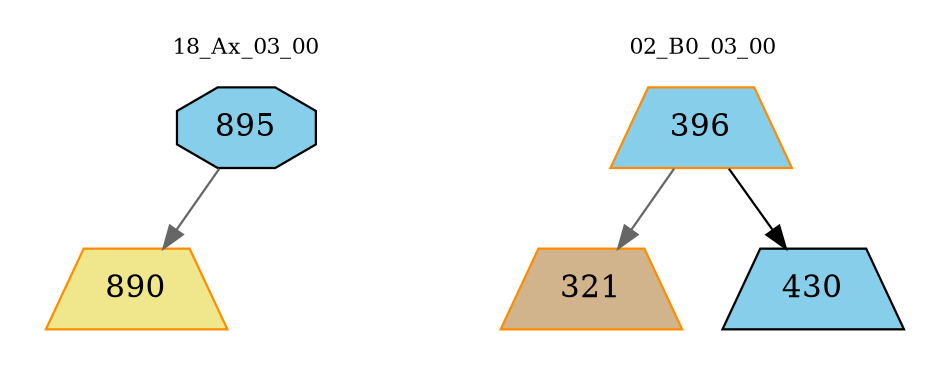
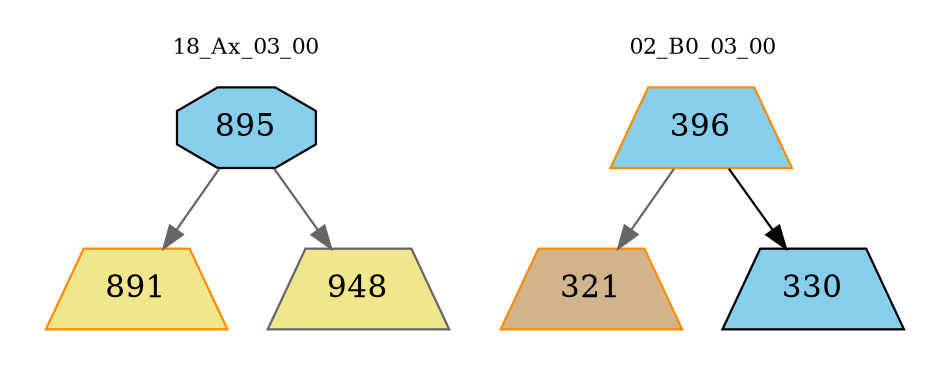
  digraph {
    node [color=darkorange fillcolor=skyblue shape=trapezium style=filled]
    edge [color=gray40]
    n1 [color=black label=895 shape=octagon]
-   n2 [fillcolor=khaki label=890]
+   n2 [fillcolor=khaki label=891]
+   n3 [color=gray40 fillcolor=khaki label=948]
    n4 [label=396]
    n5 [fillcolor=tan label=321]
-   n6 [color=black label=430]
+   n6 [color=black label=330]
    subgraph cluster_1 {
      color=white
      fontsize=10
      label="18_Ax_03_00"
      n1
      n2
+     n3
    }
    subgraph cluster_2 {
      color=white
      fontsize=10
      label="02_B0_03_00"
      n4
      n5
      n6
    }
    n1 -> n2
+   n1 -> n3
    n4 -> n5
    n4 -> n6 [color=black]
  }
